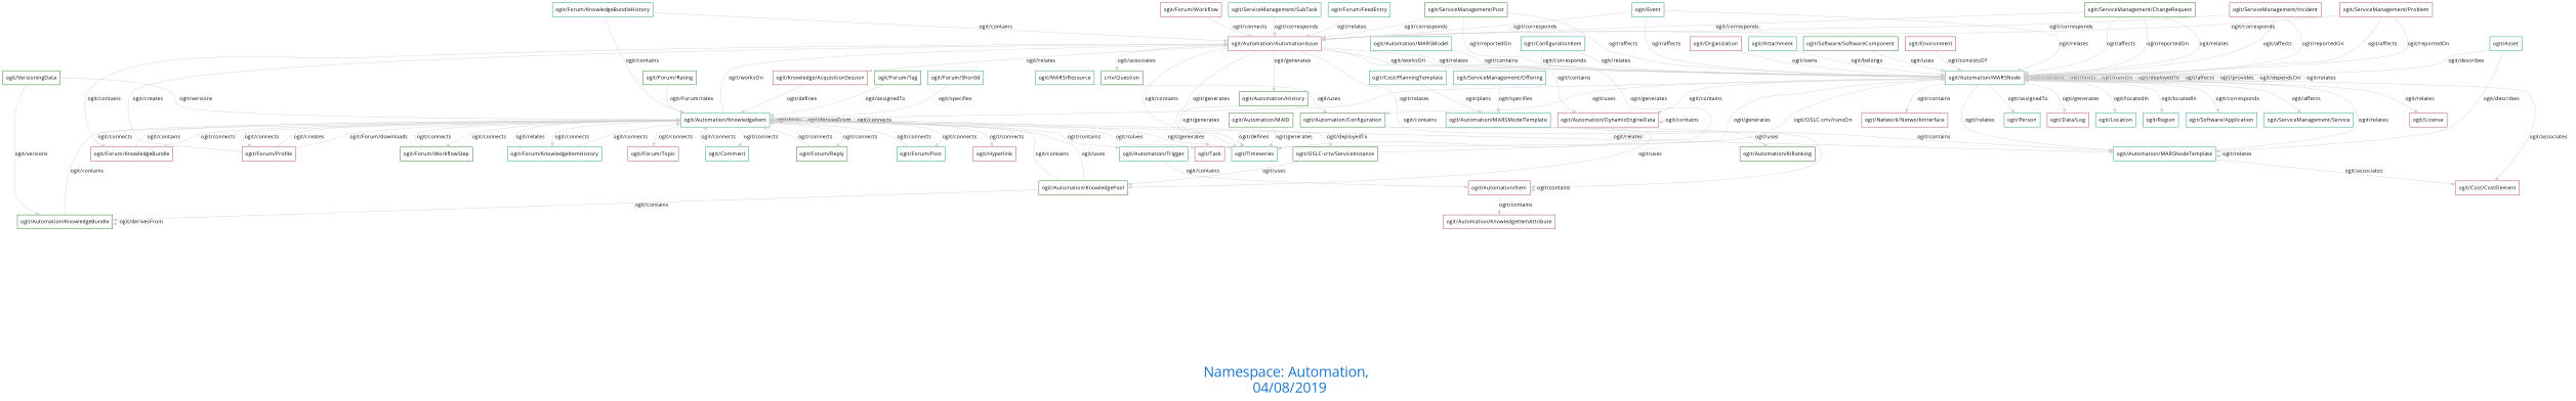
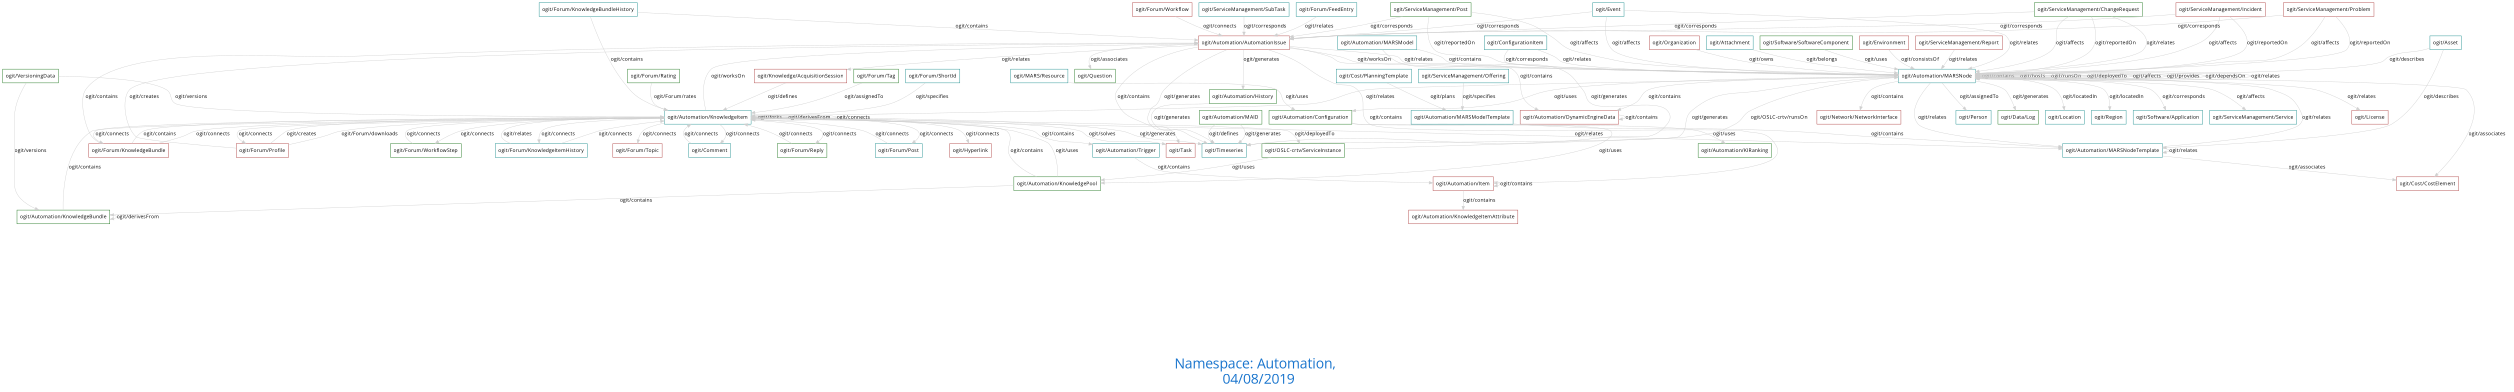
  digraph {
    fontcolor=dodgerblue3
    fontname="Open Sans"
    fontsize=36
    label="\n\n\nNamespace: Automation, \n 04/08/2019"
    rankdir=TB
    node [color=teal fontname="Open Sans" shape=polygon]
    edge [color=gray81 fontname="Open Sans"]
    "ogit/Automation/AutomationIssue" [color=brown]
    "ogit/Task" [color=brown]
    "ogit/Automation/DynamicEngineData" [color=brown]
    "ogit/Automation/Item" [color=brown]
    "ogit/Automation/MARSNode"
    "ogit/Timeseries"
    "ogit/Knowledge/AcquisitionSession" [color=brown]
    "ogit/Automation/History" [color=darkgreen]
-   "ogit/Question" [color=darkgreen label="crtv/Question"]
+   "ogit/Question" [color=darkgreen]
    "ogit/Automation/KnowledgeItemAttribute" [color=brown]
    "ogit/Automation/KnowledgeItem"
    "ogit/Automation/MARSNodeTemplate"
    "ogit/Network/NetworkInterface" [color=brown]
    "ogit/Person"
-   "ogit/Data/Log" [color=brown]
+   "ogit/Data/Log" [color=darkgreen]
    "ogit/Cost/CostElement" [color=brown]
    "ogit/Location"
    "ogit/Region"
    "ogit/Software/Application"
    "ogit/ServiceManagement/Service"
    "ogit/Automation/Configuration" [color=darkgreen]
    "ogit/License" [color=brown]
    "ogit/Automation/KnowledgeBundle" [color=darkgreen]
    "ogit/Automation/Trigger"
    "ogit/Forum/KnowledgeBundle" [color=brown]
    "ogit/Forum/Profile" [color=brown]
    "ogit/Forum/WorkflowStep" [color=darkgreen]
    "ogit/Forum/KnowledgeItemHistory"
    "ogit/Forum/Topic" [color=brown]
    "ogit/Comment"
    "ogit/Forum/Reply" [color=darkgreen]
    "ogit/Forum/Post"
    "ogit/Hyperlink" [color=brown]
    "ogit/OSLC-crtv/ServiceInstance" [color=darkgreen]
    "ogit/Automation/KnowledgePool" [color=darkgreen]
    "ogit/Automation/MARSModel"
    "ogit/Automation/KIRanking" [color=darkgreen]
    "ogit/Automation/MARSModelTemplate"
    "ogit/Forum/KnowledgeBundleHistory"
    "ogit/Automation/MAID" [color=darkgreen]
    "ogit/Forum/Tag" [color=darkgreen]
    "ogit/Forum/ShortId"
    "ogit/ServiceManagement/Offering"
    "ogit/Asset"
    "ogit/Forum/Workflow" [color=brown]
    "ogit/VersioningData" [color=darkgreen]
    "ogit/ServiceManagement/ChangeRequest" [color=darkgreen]
    "ogit/ServiceManagement/Incident" [color=brown]
    "ogit/ServiceManagement/Problem" [color=brown]
    "ogit/ServiceManagement/SubTask"
    n51 [color=darkgreen label="ogit/ServiceManagement/Post"]
    "ogit/ConfigurationItem"
    "ogit/Event"
    "ogit/Forum/Rating" [color=darkgreen]
    "ogit/Organization" [color=brown]
    "ogit/Attachment"
    "ogit/MARS/Resource"
    "ogit/Software/SoftwareComponent" [color=darkgreen]
    "ogit/Cost/PlanningTemplate"
    "ogit/Environment" [color=brown]
    "ogit/Forum/FeedEntry"
+   "ogit/ServiceManagement/Report" [color=brown]
    "ogit/Automation/AutomationIssue" -> "ogit/Task" [label="ogit/contains    "]
    "ogit/Automation/AutomationIssue" -> "ogit/Automation/DynamicEngineData" [label="ogit/contains    "]
    "ogit/Automation/AutomationIssue" -> "ogit/Automation/Item" [label="ogit/contains    "]
    "ogit/Automation/AutomationIssue" -> "ogit/Automation/MARSNode" [label="ogit/worksOn    "]
    "ogit/Automation/AutomationIssue" -> "ogit/Automation/MARSNode" [label="ogit/relates    "]
    "ogit/Automation/AutomationIssue" -> "ogit/Timeseries" [label="ogit/generates    "]
    "ogit/Automation/AutomationIssue" -> "ogit/Knowledge/AcquisitionSession" [label="ogit/relates    "]
    "ogit/Automation/AutomationIssue" -> "ogit/Automation/History" [label="ogit/generates    "]
    "ogit/Automation/AutomationIssue" -> "ogit/Question" [label="ogit/associates    "]
    "ogit/Automation/DynamicEngineData" -> "ogit/Automation/DynamicEngineData" [label="ogit/contains    "]
    "ogit/Automation/Item" -> "ogit/Automation/Item" [label="ogit/contains    "]
    "ogit/Automation/Item" -> "ogit/Automation/KnowledgeItemAttribute" [label="ogit/contains    "]
    "ogit/Automation/MARSNode" -> "ogit/Automation/DynamicEngineData" [label="ogit/contains    "]
    "ogit/Automation/MARSNode" -> "ogit/Automation/MARSNode" [label="ogit/contains    "]
    "ogit/Automation/MARSNode" -> "ogit/Automation/MARSNode" [label="ogit/hosts    "]
    "ogit/Automation/MARSNode" -> "ogit/Automation/MARSNode" [label="ogit/runsOn    "]
    "ogit/Automation/MARSNode" -> "ogit/Automation/MARSNode" [label="ogit/deployedTo    "]
    "ogit/Automation/MARSNode" -> "ogit/Automation/MARSNode" [label="ogit/affects    "]
    "ogit/Automation/MARSNode" -> "ogit/Automation/MARSNode" [label="ogit/provides    "]
    "ogit/Automation/MARSNode" -> "ogit/Automation/MARSNode" [label="ogit/dependsOn    "]
    "ogit/Automation/MARSNode" -> "ogit/Automation/MARSNode" [label="ogit/relates    "]
    "ogit/Automation/MARSNode" -> "ogit/Timeseries" [label="ogit/generates    "]
    "ogit/Automation/MARSNode" -> "ogit/Automation/KnowledgeItem" [label="ogit/relates    "]
    "ogit/Automation/MARSNode" -> "ogit/Automation/MARSNodeTemplate" [label="ogit/relates    "]
    "ogit/Automation/MARSNode" -> "ogit/Network/NetworkInterface" [label="ogit/contains    "]
    "ogit/Automation/MARSNode" -> "ogit/Person" [label="ogit/assignedTo    "]
    "ogit/Automation/MARSNode" -> "ogit/Data/Log" [label="ogit/generates    "]
    "ogit/Automation/MARSNode" -> "ogit/Cost/CostElement" [label="ogit/associates    "]
    "ogit/Automation/MARSNode" -> "ogit/Location" [label="ogit/locatedIn    "]
    "ogit/Automation/MARSNode" -> "ogit/Region" [label="ogit/locatedIn    "]
    "ogit/Automation/MARSNode" -> "ogit/Software/Application" [label="ogit/corresponds    "]
    "ogit/Automation/MARSNode" -> "ogit/ServiceManagement/Service" [label="ogit/affects    "]
    "ogit/Automation/MARSNode" -> "ogit/Automation/Configuration" [label="ogit/uses    "]
    "ogit/Automation/MARSNode" -> "ogit/License" [label="ogit/relates    "]
    "ogit/Knowledge/AcquisitionSession" -> "ogit/Automation/KnowledgeItem" [label="ogit/defines    "]
    "ogit/Automation/History" -> "ogit/Timeseries" [label="ogit/generates    "]
    "ogit/Automation/KnowledgeItem" -> "ogit/Automation/AutomationIssue" [label="ogit/worksOn    "]
    "ogit/Automation/KnowledgeItem" -> "ogit/Task" [label="ogit/solves    "]
    "ogit/Automation/KnowledgeItem" -> "ogit/Timeseries" [label="ogit/generates    "]
    "ogit/Automation/KnowledgeItem" -> "ogit/Automation/KnowledgeItem" [label="ogit/forks    "]
    "ogit/Automation/KnowledgeItem" -> "ogit/Automation/KnowledgeItem" [label="ogit/derivesFrom    "]
    "ogit/Automation/KnowledgeItem" -> "ogit/Automation/KnowledgeItem" [label="ogit/connects    "]
    "ogit/Automation/KnowledgeItem" -> "ogit/Automation/MARSNodeTemplate" [label="ogit/relates    "]
    "ogit/Automation/KnowledgeItem" -> "ogit/Automation/Trigger" [label="ogit/contains    "]
    "ogit/Automation/KnowledgeItem" -> "ogit/Forum/KnowledgeBundle" [label="ogit/connects    "]
    "ogit/Automation/KnowledgeItem" -> "ogit/Forum/Profile" [label="ogit/connects    "]
    "ogit/Automation/KnowledgeItem" -> "ogit/Forum/WorkflowStep" [label="ogit/connects    "]
    "ogit/Automation/KnowledgeItem" -> "ogit/Forum/KnowledgeItemHistory" [label="ogit/connects    "]
    "ogit/Automation/KnowledgeItem" -> "ogit/Forum/Topic" [label="ogit/connects    "]
    "ogit/Automation/KnowledgeItem" -> "ogit/Comment" [label="ogit/connects    "]
    "ogit/Automation/KnowledgeItem" -> "ogit/Forum/Reply" [label="ogit/connects    "]
    "ogit/Automation/KnowledgeItem" -> "ogit/Forum/Post" [label="ogit/connects    "]
    "ogit/Automation/KnowledgeItem" -> "ogit/Hyperlink" [label="ogit/connects    "]
    "ogit/Automation/KnowledgeItem" -> "ogit/OSLC-crtv/ServiceInstance" [label="ogit/deployedTo    "]
    "ogit/Automation/MARSNodeTemplate" -> "ogit/Automation/MARSNode" [label="ogit/relates    "]
    "ogit/Automation/MARSNodeTemplate" -> "ogit/Automation/MARSNodeTemplate" [label="ogit/relates    "]
    "ogit/Automation/MARSNodeTemplate" -> "ogit/Cost/CostElement" [label="ogit/associates    "]
    "ogit/Automation/Configuration" -> "ogit/Automation/KnowledgePool" [label="ogit/uses    "]
    "ogit/Automation/Configuration" -> "ogit/Automation/KIRanking" [label="ogit/uses    "]
    "ogit/Automation/KnowledgeBundle" -> "ogit/Automation/KnowledgeItem" [label="ogit/contains    "]
    "ogit/Automation/KnowledgeBundle" -> "ogit/Automation/KnowledgeBundle" [label="ogit/derivesFrom    "]
    "ogit/Automation/Trigger" -> "ogit/Automation/Item" [label="ogit/contains    "]
    "ogit/Forum/KnowledgeBundle" -> "ogit/Automation/AutomationIssue" [label="ogit/contains    "]
    "ogit/Forum/KnowledgeBundle" -> "ogit/Automation/KnowledgeItem" [label="ogit/contains    "]
    "ogit/Forum/KnowledgeBundle" -> "ogit/Automation/KnowledgeItem" [label="ogit/connects    "]
    "ogit/Forum/Profile" -> "ogit/Automation/AutomationIssue" [label="ogit/creates    "]
    "ogit/Forum/Profile" -> "ogit/Automation/KnowledgeItem" [label="ogit/creates    "]
    "ogit/Forum/Profile" -> "ogit/Automation/KnowledgeItem" [label="ogit/Forum/downloads    "]
    "ogit/Forum/WorkflowStep" -> "ogit/Automation/KnowledgeItem" [label="ogit/connects    "]
    "ogit/Forum/KnowledgeItemHistory" -> "ogit/Automation/KnowledgeItem" [label="ogit/connects    "]
    "ogit/Forum/KnowledgeItemHistory" -> "ogit/Automation/KnowledgeItem" [label="ogit/relates    "]
    "ogit/Comment" -> "ogit/Automation/KnowledgeItem" [label="ogit/connects    "]
    "ogit/Forum/Reply" -> "ogit/Automation/KnowledgeItem" [label="ogit/connects    "]
    "ogit/Forum/Post" -> "ogit/Automation/KnowledgeItem" [label="ogit/connects    "]
    "ogit/OSLC-crtv/ServiceInstance" -> "ogit/Automation/MARSNode" [label="ogit/OSLC-crtv/runsOn    "]
    "ogit/OSLC-crtv/ServiceInstance" -> "ogit/Automation/KnowledgePool" [label="ogit/uses    "]
    "ogit/Automation/KnowledgePool" -> "ogit/Automation/KnowledgeItem" [label="ogit/contains    "]
    "ogit/Automation/KnowledgePool" -> "ogit/Automation/KnowledgeItem" [label="ogit/uses    "]
    "ogit/Automation/KnowledgePool" -> "ogit/Automation/KnowledgeBundle" [label="ogit/contains    "]
    "ogit/Automation/MARSModel" -> "ogit/Automation/MARSNode" [label="ogit/contains    "]
    "ogit/Automation/MARSModel" -> "ogit/Timeseries" [label="ogit/generates    "]
    "ogit/Automation/MARSModelTemplate" -> "ogit/Automation/MARSNodeTemplate" [label="ogit/contains    "]
    "ogit/Forum/KnowledgeBundleHistory" -> "ogit/Automation/AutomationIssue" [label="ogit/contains    "]
    "ogit/Forum/KnowledgeBundleHistory" -> "ogit/Automation/KnowledgeItem" [label="ogit/contains    "]
    "ogit/Automation/MAID" -> "ogit/Timeseries" [label="ogit/defines    "]
    "ogit/Automation/MAID" -> "ogit/Timeseries" [label="ogit/generates    "]
    "ogit/Forum/Tag" -> "ogit/Automation/KnowledgeItem" [label="ogit/assignedTo    "]
    "ogit/Forum/ShortId" -> "ogit/Automation/KnowledgeItem" [label="ogit/specifies    "]
    "ogit/ServiceManagement/Offering" -> "ogit/Automation/MARSModelTemplate" [label="ogit/specifies    "]
    "ogit/Asset" -> "ogit/Automation/MARSNode" [label="ogit/describes    "]
    "ogit/Asset" -> "ogit/Automation/MARSNodeTemplate" [label="ogit/describes    "]
    "ogit/Forum/Workflow" -> "ogit/Automation/AutomationIssue" [label="ogit/connects    "]
    "ogit/VersioningData" -> "ogit/Automation/KnowledgeItem" [label="ogit/versions    "]
    "ogit/VersioningData" -> "ogit/Automation/KnowledgeBundle" [label="ogit/versions    "]
    "ogit/ServiceManagement/ChangeRequest" -> "ogit/Automation/AutomationIssue" [label="ogit/corresponds    "]
    "ogit/ServiceManagement/ChangeRequest" -> "ogit/Automation/MARSNode" [label="ogit/affects    "]
    "ogit/ServiceManagement/ChangeRequest" -> "ogit/Automation/MARSNode" [label="ogit/reportedOn    "]
    "ogit/ServiceManagement/ChangeRequest" -> "ogit/Automation/MARSNode" [label="ogit/relates    "]
    "ogit/ServiceManagement/Incident" -> "ogit/Automation/AutomationIssue" [label="ogit/corresponds    "]
    "ogit/ServiceManagement/Incident" -> "ogit/Automation/MARSNode" [label="ogit/affects    "]
    "ogit/ServiceManagement/Incident" -> "ogit/Automation/MARSNode" [label="ogit/reportedOn    "]
    "ogit/ServiceManagement/Problem" -> "ogit/Automation/AutomationIssue" [label="ogit/corresponds    "]
    "ogit/ServiceManagement/Problem" -> "ogit/Automation/MARSNode" [label="ogit/affects    "]
    "ogit/ServiceManagement/Problem" -> "ogit/Automation/MARSNode" [label="ogit/reportedOn    "]
    "ogit/ServiceManagement/SubTask" -> "ogit/Automation/AutomationIssue" [label="ogit/corresponds    "]
    n51 -> "ogit/Automation/AutomationIssue" [label="ogit/corresponds    "]
    n51 -> "ogit/Automation/MARSNode" [label="ogit/affects    "]
    n51 -> "ogit/Automation/MARSNode" [label="ogit/reportedOn    "]
    "ogit/ConfigurationItem" -> "ogit/Automation/MARSNode" [label="ogit/corresponds    "]
    "ogit/ConfigurationItem" -> "ogit/Automation/MARSNode" [label="ogit/relates    "]
    "ogit/Event" -> "ogit/Automation/AutomationIssue" [label="ogit/corresponds    "]
    "ogit/Event" -> "ogit/Automation/MARSNode" [label="ogit/affects    "]
    "ogit/Event" -> "ogit/Automation/MARSNode" [label="ogit/relates    "]
    "ogit/Forum/Rating" -> "ogit/Automation/KnowledgeItem" [label="ogit/Forum/rates    "]
    "ogit/Organization" -> "ogit/Automation/MARSNode" [label="ogit/owns    "]
    "ogit/Attachment" -> "ogit/Automation/MARSNode" [label="ogit/belongs    "]
    "ogit/MARS/Resource" -> "ogit/Automation/Configuration" [label="ogit/uses    "]
    "ogit/Software/SoftwareComponent" -> "ogit/Automation/MARSNode" [label="ogit/uses    "]
    "ogit/Cost/PlanningTemplate" -> "ogit/Automation/MARSModelTemplate" [label="ogit/plans    "]
    "ogit/Environment" -> "ogit/Automation/MARSNode" [label="ogit/consistsOf    "]
    "ogit/Forum/FeedEntry" -> "ogit/Automation/AutomationIssue" [label="ogit/relates    "]
+   "ogit/ServiceManagement/Report" -> "ogit/Automation/MARSNode" [label="ogit/relates    "]
  }
